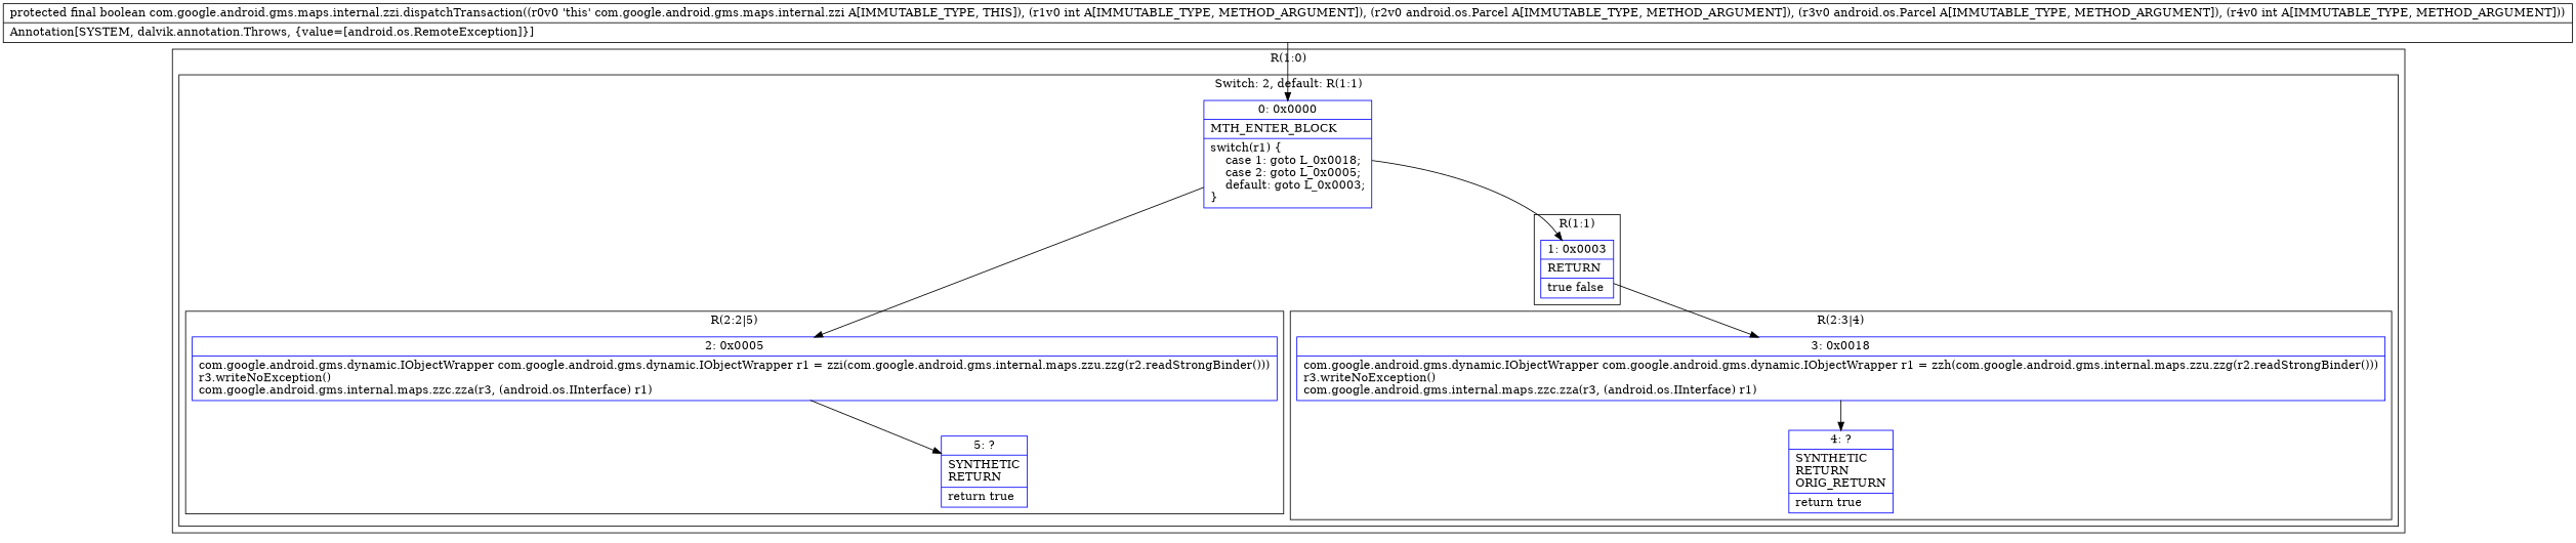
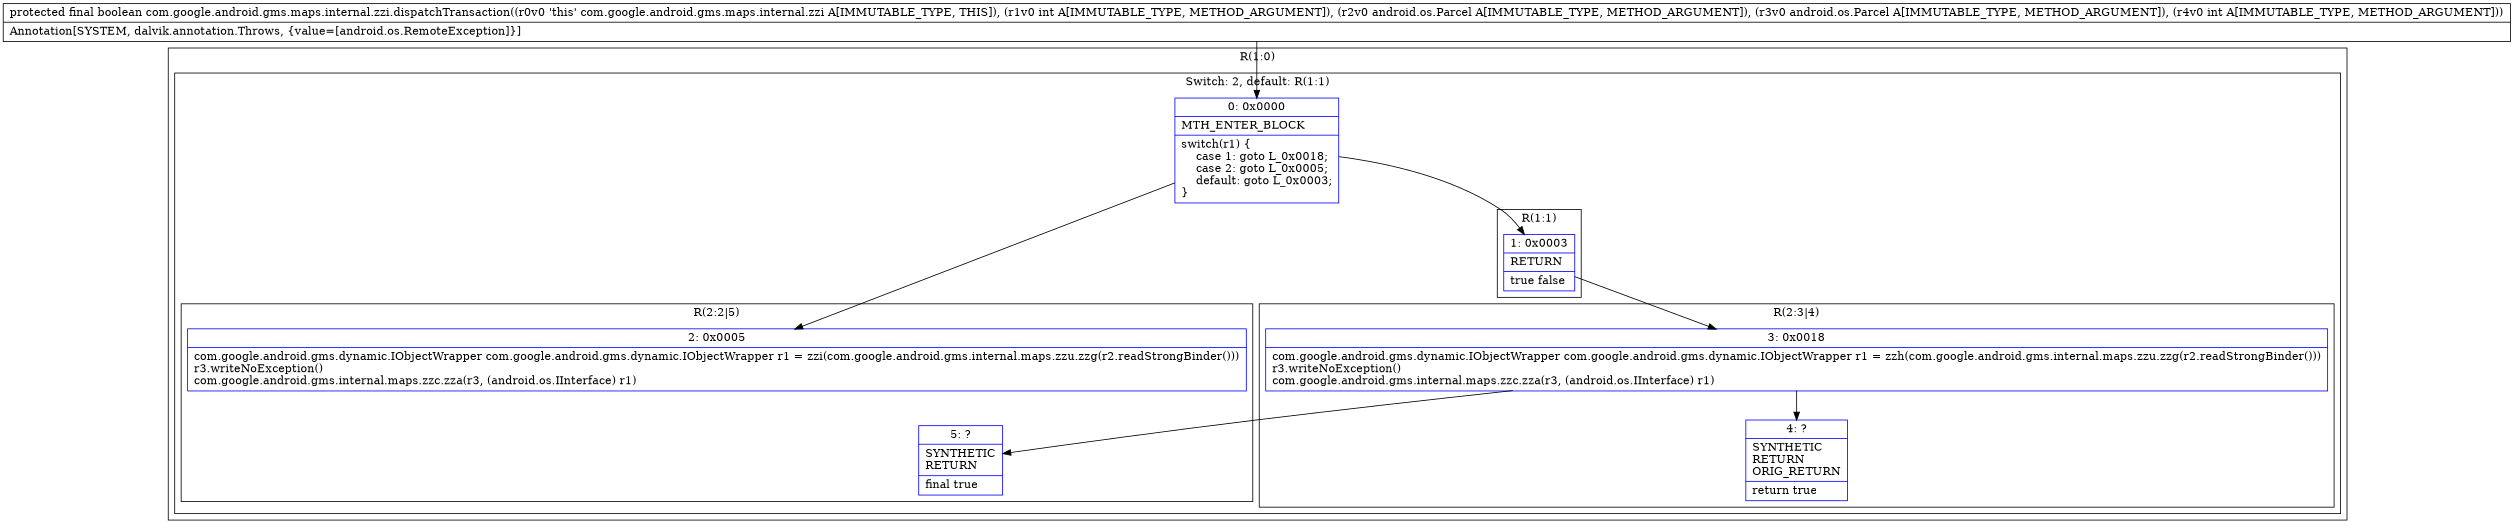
  digraph {
    node [color=blue shape=record]
    n1 [label="{3\:\ 0x0018|com.google.android.gms.dynamic.IObjectWrapper com.google.android.gms.dynamic.IObjectWrapper r1 = zzh(com.google.android.gms.internal.maps.zzu.zzg(r2.readStrongBinder()))\lr3.writeNoException()\lcom.google.android.gms.internal.maps.zzc.zza(r3, (android.os.IInterface) r1)\l}"]
    n2 [label="{4\:\ ?|SYNTHETIC\lRETURN\lORIG_RETURN\l|return true\l}"]
    n3 [label="{2\:\ 0x0005|com.google.android.gms.dynamic.IObjectWrapper com.google.android.gms.dynamic.IObjectWrapper r1 = zzi(com.google.android.gms.internal.maps.zzu.zzg(r2.readStrongBinder()))\lr3.writeNoException()\lcom.google.android.gms.internal.maps.zzc.zza(r3, (android.os.IInterface) r1)\l}"]
-   n4 [label="{5\:\ ?|SYNTHETIC\lRETURN\l|return true\l}"]
+   n4 [label="{5\:\ ?|SYNTHETIC\lRETURN\l|final true\l}"]
    n5 [label="{1\:\ 0x0003|RETURN\l|true false\l}"]
    n6 [label="{0\:\ 0x0000|MTH_ENTER_BLOCK\l|switch(r1) \{\l    case 1: goto L_0x0018;\l    case 2: goto L_0x0005;\l    default: goto L_0x0003;\l\}\l}"]
    n7 [label="{protected final boolean com.google.android.gms.maps.internal.zzi.dispatchTransaction((r0v0 'this' com.google.android.gms.maps.internal.zzi A[IMMUTABLE_TYPE, THIS]), (r1v0 int A[IMMUTABLE_TYPE, METHOD_ARGUMENT]), (r2v0 android.os.Parcel A[IMMUTABLE_TYPE, METHOD_ARGUMENT]), (r3v0 android.os.Parcel A[IMMUTABLE_TYPE, METHOD_ARGUMENT]), (r4v0 int A[IMMUTABLE_TYPE, METHOD_ARGUMENT]))  | Annotation[SYSTEM, dalvik.annotation.Throws, \{value=[android.os.RemoteException]\}]\l}" color=""]
    subgraph cluster_1 {
      label="R(1:0)"
      subgraph cluster_2 {
        label="Switch: 2, default: R(1:1)"
        n6
        subgraph cluster_3 {
          label="R(2:3|4)"
          n1
          n2
        }
        subgraph cluster_4 {
          label="R(2:2|5)"
          n3
          n4
        }
        subgraph cluster_5 {
          label="R(1:1)"
          n5
        }
      }
    }
    n1 -> n2
-   n3 -> n4
+   n1 -> n4
    n5 -> n1
    n6 -> n3
    n6 -> n5
    n7 -> n6
  }
